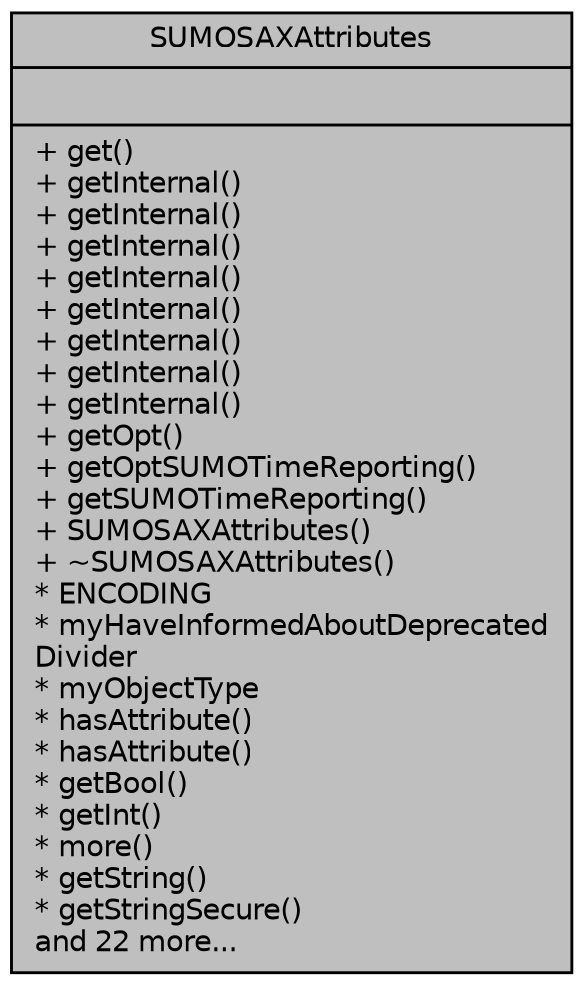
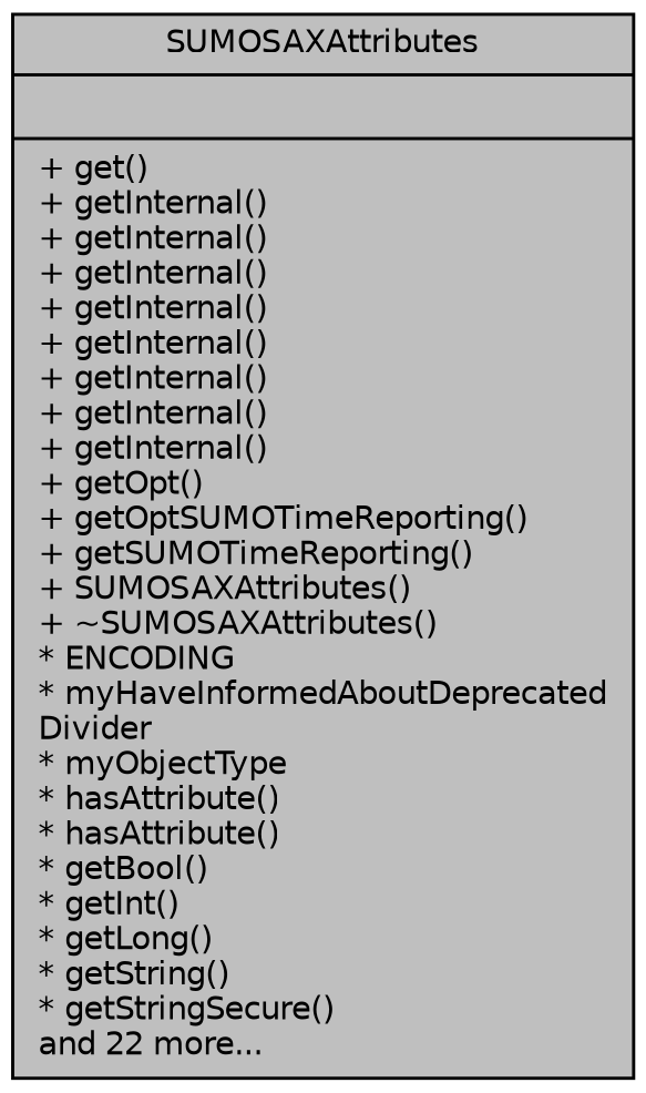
  digraph {
-   n1 [color=black fillcolor=grey75 fontcolor=black fontname=Helvetica fontsize=10 height=0.2 label="{SUMOSAXAttributes\n||+ get()\l+ getInternal()\l+ getInternal()\l+ getInternal()\l+ getInternal()\l+ getInternal()\l+ getInternal()\l+ getInternal()\l+ getInternal()\l+ getOpt()\l+ getOptSUMOTimeReporting()\l+ getSUMOTimeReporting()\l+ SUMOSAXAttributes()\l+ ~SUMOSAXAttributes()\l* ENCODING\l* myHaveInformedAboutDeprecated\lDivider\l* myObjectType\l* hasAttribute()\l* hasAttribute()\l* getBool()\l* getInt()\l* more()\l* getString()\l* getStringSecure()\land 22 more...\l}" shape=record style=filled width=0.4]
+   n1 [color=black fillcolor=grey75 fontcolor=black fontname=Helvetica fontsize=10 height=0.2 label="{SUMOSAXAttributes\n||+ get()\l+ getInternal()\l+ getInternal()\l+ getInternal()\l+ getInternal()\l+ getInternal()\l+ getInternal()\l+ getInternal()\l+ getInternal()\l+ getOpt()\l+ getOptSUMOTimeReporting()\l+ getSUMOTimeReporting()\l+ SUMOSAXAttributes()\l+ ~SUMOSAXAttributes()\l* ENCODING\l* myHaveInformedAboutDeprecated\lDivider\l* myObjectType\l* hasAttribute()\l* hasAttribute()\l* getBool()\l* getInt()\l* getLong()\l* getString()\l* getStringSecure()\land 22 more...\l}" shape=record style=filled width=0.4]
  }
